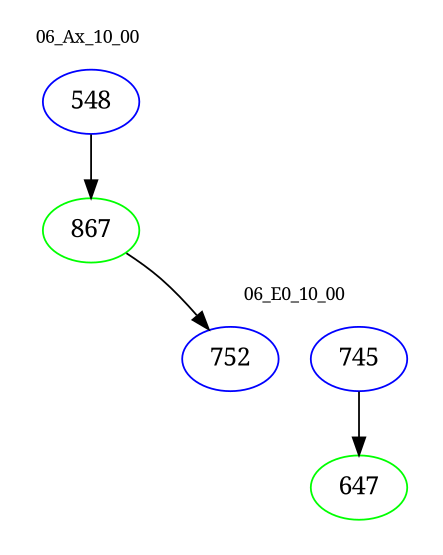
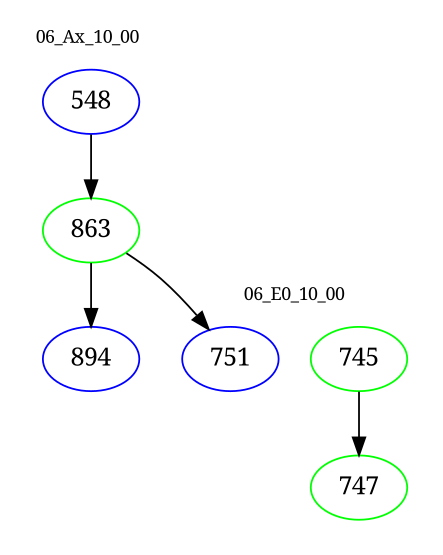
  digraph {
    fontname="Noto Serif"
    node [color=blue fontname="Noto Serif"]
    edge [color=black fontname="Noto Serif"]
    n1 [label=548]
-   n2 [color=green label=867]
-   n4 [label=745]
-   n5 [color=green label=647]
-   n6 [label=752]
+   n2 [color=green label=863]
+   n3 [label=894]
+   n4 [color=green label=745]
+   n5 [color=green label=747]
+   n6 [label=751]
    subgraph cluster_1 {
      color=white
      fontsize=10
      label="06_Ax_10_00"
      n1
      n2
+     n3
    }
    subgraph cluster_2 {
      color=white
      fontsize=10
      label="06_E0_10_00"
      n4
      n5
      n6
    }
    n1 -> n2
+   n2 -> n3
    n2 -> n6
    n4 -> n5
  }
